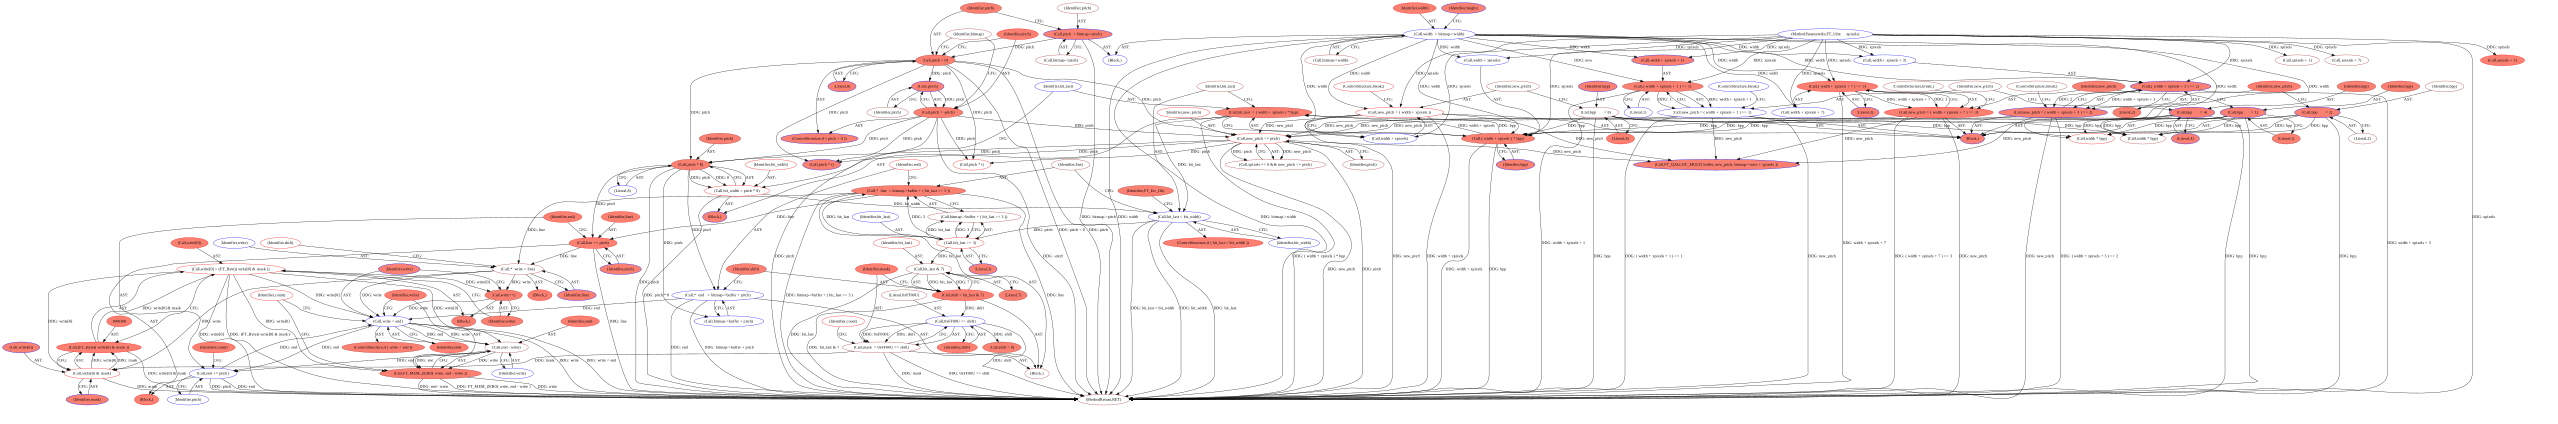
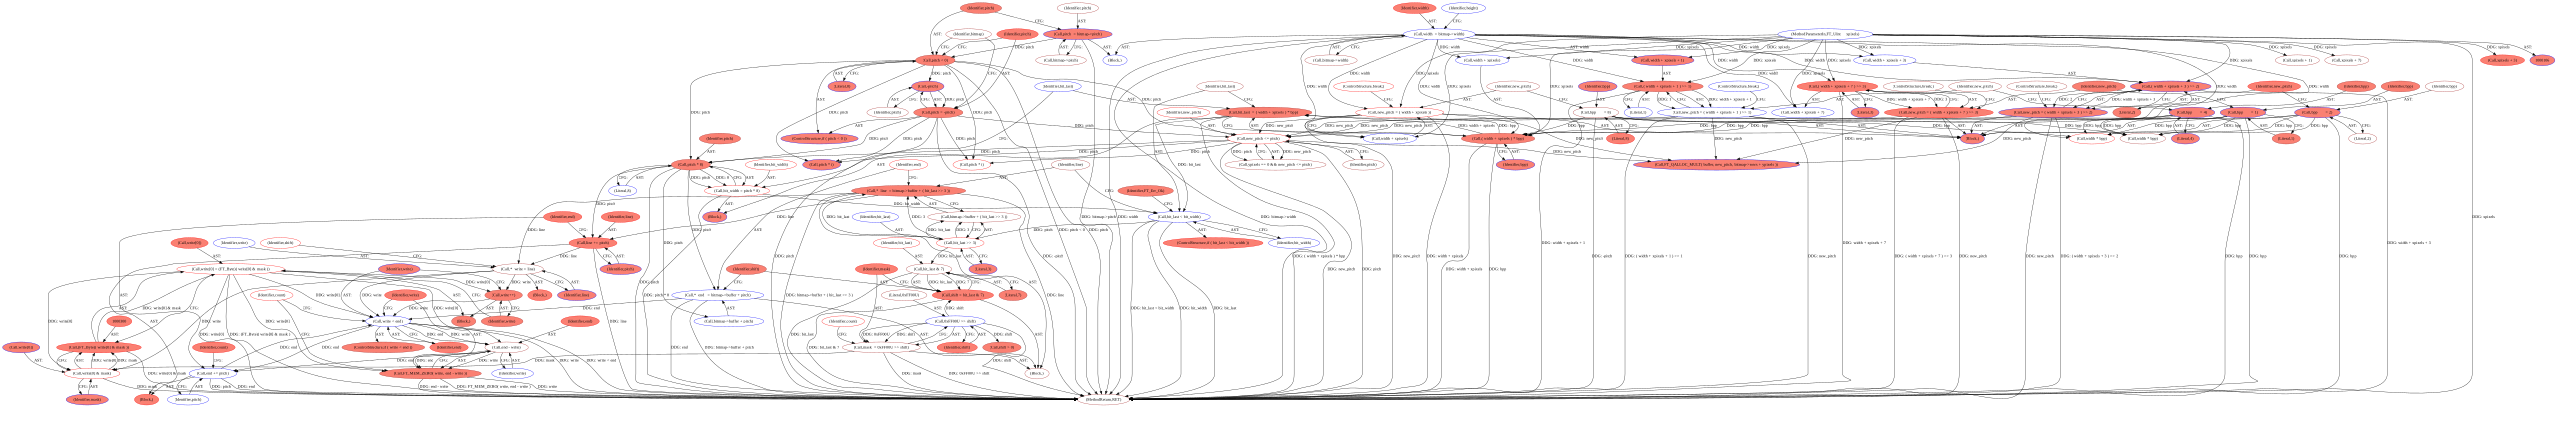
  digraph {
    fontname="Liberation Serif"
    node [color=brown fillcolor=salmon fontname="Liberation Serif" style=filled]
    edge [fontname="Liberation Serif"]
    n1 [color=blue fillcolor=white label="(Call,write < end)"]
    n2 [color=blue fillcolor=white label="(Call,end += pitch)"]
    n3 [fillcolor=white label="(Call,end - write)"]
    n4 [fillcolor=white label="(MethodReturn,RET)"]
    n5 [color=red label="(Identifier,end)"]
    n6 [label="(ControlStructure,if ( write < end ))"]
    n7 [color=red label="(Block,)"]
    n8 [color=blue fillcolor=white label="(Identifier,pitch)"]
    n9 [label="(Call,FT_MEM_ZERO( write, end - write ))"]
    n10 [color=blue fillcolor=white label="(Identifier,write)"]
    n11 [color=red fillcolor=white label="(Call,write[0] = (FT_Byte)( write[0] & mask ))"]
    n12 [color=red label="(Call,(FT_Byte)( write[0] & mask ))"]
    n13 [color=red fillcolor=white label="(Call,write[0] & mask)"]
    n14 [label="(Call,write++)"]
    n15 [label="(Block,)"]
    n16 [color=blue label="(Identifier,mask)"]
    n17 [label="(Identifier,write)"]
    n18 [fillcolor=white label="(Call,*  write = line)"]
    n19 [color=red label="(Block,)"]
    n20 [color=blue label="(Identifier,line)"]
    n21 [label="(Call,*  line  = bitmap->buffer + ( bit_last >> 3 ))"]
    n22 [color=red label="(Call,line += pitch)"]
    n23 [fillcolor=white label="(Block,)"]
    n24 [fillcolor=white label="(Call,bitmap->buffer + ( bit_last >> 3 ))"]
    n25 [color=blue label="(Identifier,pitch)"]
    n26 [color=red fillcolor=white label="(Call,bit_last >> 3)"]
    n27 [fillcolor=white label="(Call,bit_last & 7)"]
    n28 [color=blue label="(Literal,3)"]
    n29 [color=red label="(Call,shift = bit_last & 7)"]
    n30 [label="(Literal,7)"]
    n31 [color=blue fillcolor=white label="(Call,bit_last < bit_width)"]
    n32 [color=red label="(ControlStructure,if ( bit_last < bit_width ))"]
    n33 [color=blue fillcolor=white label="(Identifier,bit_width)"]
    n34 [label="(Call,bit_last  = ( width + xpixels ) * bpp)"]
    n35 [label="(Call,( width + xpixels ) * bpp)"]
    n36 [color=blue label="(Block,)"]
    n37 [color=blue label="(Identifier,bpp)"]
    n38 [color=blue fillcolor=white label="(Call,width  = bitmap->width)"]
    n39 [color=red fillcolor=white label="(Call,new_pitch = ( width + xpixels ))"]
    n40 [label="(Call,( width + xpixels + 1 ) >> 1)"]
    n41 [color=blue label="(Call,( width + xpixels + 3 ) >> 2)"]
    n42 [color=red label="(Call,( width + xpixels + 7 ) >> 3)"]
    n43 [color=blue label="(Call,width + xpixels + 1)"]
    n44 [fillcolor=white label="(Call,bitmap->width)"]
    n45 [color=blue fillcolor=white label="(Call,width + xpixels + 3)"]
    n46 [color=blue fillcolor=white label="(Call,width + xpixels)"]
    n47 [color=blue fillcolor=white label="(Call,width + xpixels + 7)"]
    n48 [fillcolor=white label="(Call,width * bpp)"]
    n49 [color=blue fillcolor=white label="(Call,width + xpixels)"]
    n50 [color=red fillcolor=white label="(Call,width * bpp)"]
    n51 [color=blue fillcolor=white label="(Block,)"]
    n52 [color=blue label="(Block,)"]
    n53 [color=red fillcolor=white label="(Call,new_pitch <= pitch)"]
    n54 [color=blue label="(Call,FT_QALLOC_MULT( buffer, new_pitch, bitmap->rows + ypixels ))"]
    n55 [color=blue fillcolor=white label="(Call,new_pitch = ( width + xpixels + 1 ) >> 1)"]
    n56 [color=blue fillcolor=white label="(Literal,1)"]
    n57 [color=blue label="(Call,new_pitch = ( width + xpixels + 3 ) >> 2)"]
    n58 [label="(Literal,2)"]
    n59 [color=red label="(Call,new_pitch = ( width + xpixels + 7 ) >> 3)"]
    n60 [color=blue label="(Literal,3)"]
    n61 [color=blue fillcolor=white label="(MethodParameterIn,FT_UInt     xpixels)"]
    n62 [fillcolor=white label="(Call,xpixels + 1)"]
    n63 [fillcolor=white label="(Call,xpixels + 7)"]
    n64 [color=red label="(Call,xpixels + 3)"]
+   1000106 [color=blue]
    n66 [color=blue label="(Call,bpp       = 2)"]
    n67 [fillcolor=white label="(Literal,2)"]
    n68 [color=blue label="(Call,bpp       = 4)"]
    n69 [color=blue label="(Literal,4)"]
    n70 [color=blue label="(Call,bpp       = 1)"]
    n71 [label="(Literal,1)"]
    n72 [fillcolor=white label="(Call,bpp       = 8)"]
    n73 [color=red label="(Literal,8)"]
    n74 [color=red fillcolor=white label="(Call,bit_width = pitch * 8)"]
    n75 [label="(Call,pitch * 8)"]
    n76 [color=blue fillcolor=white label="(Call,*  end   = bitmap->buffer + pitch)"]
    n77 [color=blue fillcolor=white label="(Call,bitmap->buffer + pitch)"]
    n78 [color=blue fillcolor=white label="(Literal,8)"]
    n79 [color=blue label="(Call,pitch * i)"]
    n80 [fillcolor=white label="(Call,ypixels == 0 && new_pitch <= pitch)"]
    n81 [fillcolor=white label="(Identifier,pitch)"]
    n82 [color=red fillcolor=white label="(Call,pitch * i)"]
    n83 [label="(Call,pitch < 0)"]
    n84 [color=blue label="(Call,-pitch)"]
    n85 [color=blue label="(Literal,0)"]
    n86 [color=blue label="(ControlStructure,if ( pitch < 0 ))"]
    n87 [label="(Call,pitch = -pitch)"]
    n88 [fillcolor=white label="(Identifier,pitch)"]
    n89 [color=blue label="(Call,pitch  = bitmap->pitch)"]
    n90 [fillcolor=white label="(Call,bitmap->pitch)"]
    n91 [fillcolor=white label="(Call,mask  = 0xFF00U >> shift)"]
    n92 [color=blue fillcolor=white label="(Call,0xFF00U >> shift)"]
    n93 [color=red label="(Identifier,shift)"]
    n94 [label="(Call,shift > 0)"]
    n95 [color=red label="(Identifier,width)"]
    n96 [fillcolor=white label="(Identifier,new_pitch)"]
    n97 [label="(Identifier,pitch)"]
    n98 [color=red label="(Call,write[0])"]
    n99 [color=red label="(Identifier,end)"]
    n100 [fillcolor=white label="(Identifier,bpp)"]
    n101 [color=red fillcolor=white label="(Identifier,new_pitch)"]
    n102 [color=blue fillcolor=white label="(ControlStructure,break;)"]
    n103 [fillcolor=white label="(Identifier,bit_last)"]
    n104 [color=red label="(Identifier,mask)"]
    n105 [fillcolor=white label="(Identifier,line)"]
    n106 [color=red label="(Identifier,pitch)"]
    n107 [fillcolor=white label="(ControlStructure,break;)"]
    n108 [color=blue label="(Identifier,bpp)"]
    n109 [fillcolor=white label="(Literal,0xFF00U)"]
    n110 [color=red fillcolor=white label="(ControlStructure,break;)"]
    n111 [color=blue fillcolor=white label="(Identifier,bit_last)"]
    n112 [color=red fillcolor=white label="(Identifier,count)"]
    n113 [label="(Identifier,bpp)"]
    n114 [color=blue label="(Call,write[0])"]
    n115 [color=blue label="(Identifier,write)"]
    n116 [label="(Identifier,bpp)"]
    n117 [color=red fillcolor=white label="(Identifier,end)"]
-   n118 [color=blue label="(Identifier,height)"]
+   n118 [color=blue fillcolor=white label="(Identifier,height)"]
    n119 [color=blue fillcolor=white label="(Identifier,write)"]
    n120 [color=red label="(Identifier,end)"]
    n121 [fillcolor=white label="(Identifier,pitch)"]
    n122 [color=red fillcolor=white label="(Identifier,count)"]
    n123 [fillcolor=white label="(Identifier,bitmap)"]
    n124 [color=red fillcolor=white label="(Identifier,bit_width)"]
    n125 [color=blue fillcolor=white label="(Identifier,bit_last)"]
    n126 [color=red fillcolor=white label="(Identifier,bit_last)"]
    n127 [label="(Identifier,shift)"]
    n128 [fillcolor=white label="(Identifier,new_pitch)"]
    n129 [color=red label="(Identifier,count)"]
    n130 [fillcolor=white label="(ControlStructure,break;)"]
    n131 [label="(Identifier,FT_Err_Ok)"]
    n132 [label="(Identifier,pitch)"]
    n133 [label="(Identifier,new_pitch)"]
    n134 [color=red label="(Identifier,line)"]
    n135 [color=red label="(Identifier,new_pitch)"]
    n136 [color=red fillcolor=white label="(Identifier,shift)"]
    n137 [color=red label="(Identifier,write)"]
    1000300 [color=red]
    n1 -> n2 [label="DDG: end"]
    n1 -> n3 [label="DDG: end"]
    n1 -> n3 [label="DDG: write"]
    n1 -> n4 [label="DDG: write"]
    n1 -> n4 [label="DDG: write < end"]
    n1 -> n5 [label="CFG: "]
    n1 -> n6 [label="AST: "]
    n2 -> n1 [label="DDG: end"]
    n2 -> n4 [label="DDG: pitch"]
    n2 -> n4 [label="DDG: end"]
    n2 -> n7 [label="AST: "]
    n2 -> n8 [label="CFG: "]
    n3 -> n2 [label="DDG: end"]
    n3 -> n9 [label="AST: "]
    n3 -> n9 [label="DDG: write"]
    n3 -> n9 [label="DDG: end"]
    n3 -> n10 [label="CFG: "]
    n5 -> n1 [label="AST: "]
    n8 -> n2 [label="AST: "]
    n9 -> n3 [label="CFG: "]
    n9 -> n4 [label="DDG: FT_MEM_ZERO( write, end - write )"]
    n9 -> n4 [label="DDG: write"]
    n9 -> n4 [label="DDG: end - write"]
    n10 -> n3 [label="AST: "]
    n11 -> n1 [label="DDG: write[0]"]
    n11 -> n3 [label="DDG: write[0]"]
    n11 -> n4 [label="DDG: write[0]"]
    n11 -> n4 [label="DDG: (FT_Byte)( write[0] & mask )"]
    n11 -> n9 [label="DDG: write[0]"]
    n11 -> n12 [label="CFG: "]
    n11 -> n13 [label="DDG: write[0]"]
    n11 -> n14 [label="DDG: write[0]"]
    n11 -> n15 [label="AST: "]
    n12 -> n4 [label="DDG: write[0] & mask"]
    n12 -> n11 [label="AST: "]
    n12 -> n11 [label="DDG: write[0] & mask"]
    n12 -> n13 [label="CFG: "]
    n13 -> n4 [label="DDG: mask"]
    n13 -> n12 [label="AST: "]
    n13 -> n12 [label="DDG: write[0]"]
    n13 -> n12 [label="DDG: mask"]
    n13 -> n16 [label="CFG: "]
    n14 -> n1 [label="DDG: write"]
    n14 -> n15 [label="AST: "]
    n14 -> n17 [label="CFG: "]
    n16 -> n13 [label="AST: "]
    n17 -> n11 [label="CFG: "]
    n17 -> n14 [label="AST: "]
    n18 -> n1 [label="DDG: write"]
    n18 -> n13 [label="DDG: write"]
    n18 -> n14 [label="DDG: write"]
    n18 -> n19 [label="AST: "]
    n18 -> n20 [label="CFG: "]
    n20 -> n18 [label="AST: "]
    n21 -> n4 [label="DDG: line"]
    n21 -> n4 [label="DDG: bitmap->buffer + ( bit_last >> 3 )"]
    n21 -> n18 [label="DDG: line"]
    n21 -> n22 [label="DDG: line"]
    n21 -> n23 [label="AST: "]
    n21 -> n24 [label="CFG: "]
    n22 -> n4 [label="DDG: line"]
    n22 -> n7 [label="AST: "]
    n22 -> n18 [label="DDG: line"]
    n22 -> n25 [label="CFG: "]
    n24 -> n21 [label="AST: "]
    n24 -> n26 [label="CFG: "]
    n25 -> n22 [label="AST: "]
    n26 -> n21 [label="DDG: bit_last"]
    n26 -> n21 [label="DDG: 3"]
    n26 -> n24 [label="AST: "]
    n26 -> n24 [label="DDG: bit_last"]
    n26 -> n24 [label="DDG: 3"]
    n26 -> n27 [label="DDG: bit_last"]
    n26 -> n28 [label="CFG: "]
    n27 -> n4 [label="DDG: bit_last"]
    n27 -> n29 [label="AST: "]
    n27 -> n29 [label="DDG: bit_last"]
    n27 -> n29 [label="DDG: 7"]
    n27 -> n30 [label="CFG: "]
    n28 -> n26 [label="AST: "]
    n29 -> n4 [label="DDG: bit_last & 7"]
    n29 -> n23 [label="AST: "]
    n29 -> n27 [label="CFG: "]
-   n29 -> n92 [label="DDG: shift"]
+   n92 -> n29 [label="DDG: shift"]
    n30 -> n27 [label="AST: "]
    n31 -> n4 [label="DDG: bit_last < bit_width"]
    n31 -> n4 [label="DDG: bit_width"]
    n31 -> n4 [label="DDG: bit_last"]
    n31 -> n26 [label="DDG: pitch"]
    n31 -> n32 [label="AST: "]
    n31 -> n33 [label="CFG: "]
    n33 -> n31 [label="AST: "]
    n34 -> n4 [label="DDG: ( width + xpixels ) * bpp"]
    n34 -> n31 [label="DDG: bit_last"]
    n34 -> n35 [label="CFG: "]
    n34 -> n36 [label="AST: "]
    n35 -> n4 [label="DDG: width + xpixels"]
    n35 -> n4 [label="DDG: bpp"]
    n35 -> n34 [label="AST: "]
    n35 -> n34 [label="DDG: width + xpixels"]
    n35 -> n34 [label="DDG: bpp"]
    n35 -> n37 [label="CFG: "]
    n37 -> n35 [label="AST: "]
    n38 -> n4 [label="DDG: bitmap->width"]
    n38 -> n4 [label="DDG: width"]
    n38 -> n35 [label="DDG: width"]
    n38 -> n39 [label="DDG: width"]
-   n38 -> n40 [label="DDG: new"]
+   n38 -> n40 [label="DDG: width"]
    n38 -> n41 [label="DDG: width"]
    n38 -> n42 [label="DDG: width"]
-   n38 -> n43 [label="DDG: width"]
+   n38 -> n43 [label="AST: width"]
    n38 -> n44 [label="CFG: "]
    n38 -> n45 [label="DDG: width"]
    n38 -> n46 [label="DDG: width"]
    n38 -> n47 [label="DDG: width"]
    n38 -> n48 [label="DDG: width"]
    n38 -> n49 [label="DDG: width"]
    n38 -> n50 [label="DDG: width"]
    n38 -> n51 [label="AST: "]
    n39 -> n4 [label="DDG: width + xpixels"]
    n39 -> n4 [label="DDG: new_pitch"]
    n39 -> n49 [label="CFG: "]
    n39 -> n52 [label="AST: "]
    n39 -> n53 [label="DDG: new_pitch"]
    n39 -> n54 [label="DDG: new_pitch"]
    n40 -> n4 [label="DDG: width + xpixels + 1"]
    n40 -> n55 [label="AST: "]
    n40 -> n55 [label="DDG: width + xpixels + 1"]
    n40 -> n55 [label="DDG: 1"]
    n40 -> n56 [label="CFG: "]
    n41 -> n4 [label="DDG: width + xpixels + 3"]
    n41 -> n57 [label="AST: "]
    n41 -> n57 [label="DDG: width + xpixels + 3"]
    n41 -> n57 [label="DDG: 2"]
    n41 -> n58 [label="CFG: "]
    n42 -> n4 [label="DDG: width + xpixels + 7"]
    n42 -> n59 [label="AST: "]
    n42 -> n59 [label="DDG: width + xpixels + 7"]
    n42 -> n59 [label="DDG: 3"]
    n42 -> n60 [label="CFG: "]
    n43 -> n40 [label="AST: "]
    n44 -> n38 [label="AST: "]
    n45 -> n41 [label="AST: "]
    n46 -> n35 [label="AST: "]
-   n47 -> n42 [label="AST: "]
+   n42 -> n47 [label="AST: "]
    n49 -> n39 [label="AST: "]
    n53 -> n4 [label="DDG: pitch"]
    n53 -> n4 [label="DDG: new_pitch"]
    n53 -> n54 [label="DDG: new_pitch"]
    n53 -> n75 [label="DDG: pitch"]
    n53 -> n79 [label="DDG: pitch"]
    n53 -> n80 [label="AST: "]
    n53 -> n80 [label="DDG: new_pitch"]
    n53 -> n80 [label="DDG: pitch"]
    n53 -> n81 [label="CFG: "]
    n53 -> n82 [label="DDG: pitch"]
    n55 -> n4 [label="DDG: ( width + xpixels + 1 ) >> 1"]
    n55 -> n4 [label="DDG: new_pitch"]
    n55 -> n40 [label="CFG: "]
    n55 -> n52 [label="AST: "]
    n55 -> n53 [label="DDG: new_pitch"]
    n55 -> n54 [label="DDG: new_pitch"]
    n56 -> n40 [label="AST: "]
    n57 -> n4 [label="DDG: ( width + xpixels + 3 ) >> 2"]
    n57 -> n4 [label="DDG: new_pitch"]
    n57 -> n41 [label="CFG: "]
    n57 -> n52 [label="AST: "]
    n57 -> n53 [label="DDG: new_pitch"]
    n57 -> n54 [label="DDG: new_pitch"]
    n58 -> n41 [label="AST: "]
    n59 -> n4 [label="DDG: ( width + xpixels + 7 ) >> 3"]
    n59 -> n4 [label="DDG: new_pitch"]
    n59 -> n42 [label="CFG: "]
    n59 -> n52 [label="AST: "]
    n59 -> n53 [label="DDG: new_pitch"]
    n59 -> n54 [label="DDG: new_pitch"]
    n60 -> n42 [label="AST: "]
    n61 -> n4 [label="DDG: xpixels"]
    n61 -> n35 [label="DDG: xpixels"]
    n61 -> n39 [label="DDG: xpixels"]
    n61 -> n40 [label="DDG: xpixels"]
    n61 -> n41 [label="DDG: xpixels"]
    n61 -> n42 [label="DDG: xpixels"]
    n61 -> n43 [label="DDG: xpixels"]
    n61 -> n45 [label="DDG: xpixels"]
    n61 -> n46 [label="DDG: xpixels"]
    n61 -> n47 [label="DDG: xpixels"]
    n61 -> n49 [label="DDG: xpixels"]
    n61 -> n62 [label="DDG: xpixels"]
    n61 -> n63 [label="DDG: xpixels"]
    n61 -> n64 [label="DDG: xpixels"]
+   n61 -> 1000106 [label="AST: "]
    n66 -> n4 [label="DDG: bpp"]
    n66 -> n35 [label="DDG: bpp"]
    n66 -> n48 [label="DDG: bpp"]
    n66 -> n50 [label="DDG: bpp"]
    n66 -> n52 [label="AST: "]
    n66 -> n67 [label="CFG: "]
    n67 -> n66 [label="AST: "]
    n68 -> n4 [label="DDG: bpp"]
    n68 -> n35 [label="DDG: bpp"]
    n68 -> n48 [label="DDG: bpp"]
    n68 -> n50 [label="DDG: bpp"]
    n68 -> n52 [label="AST: "]
    n68 -> n69 [label="CFG: "]
    n69 -> n68 [label="AST: "]
    n70 -> n4 [label="DDG: bpp"]
    n70 -> n35 [label="DDG: bpp"]
    n70 -> n48 [label="DDG: bpp"]
    n70 -> n50 [label="DDG: bpp"]
    n70 -> n52 [label="AST: "]
    n70 -> n71 [label="CFG: "]
    n71 -> n70 [label="AST: "]
-   n72 -> n4 [label="DDG: bpp"]
+   n72 -> n4 [label="DDG: -pitch"]
    n72 -> n35 [label="DDG: bpp"]
    n72 -> n48 [label="DDG: bpp"]
    n72 -> n50 [label="DDG: bpp"]
    n72 -> n52 [label="AST: "]
    n72 -> n73 [label="CFG: "]
    n73 -> n72 [label="AST: "]
    n74 -> n4 [label="DDG: pitch * 8"]
    n74 -> n31 [label="DDG: bit_width"]
    n74 -> n36 [label="AST: "]
    n74 -> n75 [label="CFG: "]
    n75 -> n4 [label="DDG: pitch"]
    n75 -> n22 [label="DDG: pitch"]
    n75 -> n74 [label="AST: "]
    n75 -> n74 [label="DDG: pitch"]
    n75 -> n74 [label="DDG: 8"]
    n75 -> n76 [label="DDG: pitch"]
    n75 -> n77 [label="DDG: pitch"]
    n75 -> n78 [label="CFG: "]
    n76 -> n1 [label="DDG: end"]
    n76 -> n4 [label="DDG: bitmap->buffer + pitch"]
    n76 -> n4 [label="DDG: end"]
    n76 -> n23 [label="AST: "]
-   n76 -> n77 [label="CFG: "]
    n77 -> n76 [label="AST: "]
    n78 -> n75 [label="AST: "]
    n80 -> n53 [label="CFG: "]
    n81 -> n53 [label="AST: "]
    n83 -> n4 [label="DDG: pitch < 0"]
    n83 -> n4 [label="DDG: pitch"]
    n83 -> n53 [label="DDG: pitch"]
    n83 -> n75 [label="DDG: pitch"]
    n83 -> n79 [label="DDG: pitch"]
    n83 -> n82 [label="DDG: pitch"]
    n83 -> n84 [label="DDG: pitch"]
    n83 -> n85 [label="CFG: "]
    n83 -> n86 [label="AST: "]
    n84 -> n87 [label="AST: "]
    n84 -> n87 [label="DDG: pitch"]
    n84 -> n88 [label="CFG: "]
    n85 -> n83 [label="AST: "]
    n87 -> n4 [label="DDG: -pitch"]
    n87 -> n4 [label="DDG: pitch"]
    n87 -> n53 [label="DDG: pitch"]
    n87 -> n75 [label="DDG: pitch"]
    n87 -> n79 [label="DDG: pitch"]
    n87 -> n82 [label="DDG: pitch"]
    n87 -> n84 [label="CFG: "]
    n87 -> n86 [label="AST: "]
    n88 -> n84 [label="AST: "]
    n89 -> n4 [label="DDG: bitmap->pitch"]
    n89 -> n51 [label="AST: "]
    n89 -> n83 [label="DDG: pitch"]
    n89 -> n90 [label="CFG: "]
    n90 -> n89 [label="AST: "]
    n91 -> n4 [label="DDG: mask"]
    n91 -> n4 [label="DDG: 0xFF00U >> shift"]
    n91 -> n13 [label="DDG: mask"]
    n91 -> n23 [label="AST: "]
    n91 -> n92 [label="CFG: "]
    n92 -> n4 [label="DDG: shift"]
    n92 -> n91 [label="AST: "]
    n92 -> n91 [label="DDG: 0xFF00U"]
    n92 -> n91 [label="DDG: shift"]
    n92 -> n93 [label="CFG: "]
    n92 -> n94 [label="DDG: shift"]
    n93 -> n92 [label="AST: "]
    n95 -> n38 [label="AST: "]
    n96 -> n55 [label="AST: "]
    n96 -> n68 [label="CFG: "]
    n97 -> n75 [label="AST: "]
    n98 -> n11 [label="AST: "]
    n99 -> n3 [label="AST: "]
    n100 -> n66 [label="AST: "]
    n101 -> n53 [label="AST: "]
    n102 -> n55 [label="CFG: "]
    n103 -> n31 [label="AST: "]
    n103 -> n34 [label="CFG: "]
    n104 -> n29 [label="CFG: "]
    n104 -> n91 [label="AST: "]
    n105 -> n21 [label="AST: "]
    n105 -> n31 [label="CFG: "]
    n106 -> n83 [label="CFG: "]
    n106 -> n87 [label="AST: "]
    n107 -> n59 [label="CFG: "]
    n108 -> n72 [label="AST: "]
    n109 -> n92 [label="AST: "]
    n110 -> n39 [label="CFG: "]
    n111 -> n34 [label="AST: "]
    n111 -> n74 [label="CFG: "]
    n112 -> n91 [label="CFG: "]
    n113 -> n70 [label="AST: "]
    n114 -> n13 [label="AST: "]
    n115 -> n1 [label="AST: "]
    n115 -> n14 [label="CFG: "]
    n116 -> n68 [label="AST: "]
    n117 -> n21 [label="CFG: "]
    n117 -> n76 [label="AST: "]
    n118 -> n38 [label="CFG: "]
    n119 -> n18 [label="AST: "]
    n120 -> n2 [label="AST: "]
    n120 -> n22 [label="CFG: "]
    n121 -> n89 [label="AST: "]
    n122 -> n1 [label="CFG: "]
    n122 -> n9 [label="CFG: "]
    n123 -> n83 [label="CFG: "]
    n123 -> n87 [label="CFG: "]
    n124 -> n74 [label="AST: "]
    n125 -> n26 [label="AST: "]
    n126 -> n27 [label="AST: "]
    n127 -> n29 [label="AST: "]
    n127 -> n76 [label="CFG: "]
    n128 -> n39 [label="AST: "]
    n128 -> n72 [label="CFG: "]
    n129 -> n2 [label="CFG: "]
    n130 -> n57 [label="CFG: "]
    n131 -> n31 [label="CFG: "]
    n132 -> n83 [label="AST: "]
    n132 -> n89 [label="CFG: "]
    n133 -> n59 [label="AST: "]
    n133 -> n70 [label="CFG: "]
    n134 -> n22 [label="AST: "]
    n135 -> n57 [label="AST: "]
    n135 -> n66 [label="CFG: "]
    n136 -> n18 [label="CFG: "]
    n137 -> n1 [label="CFG: "]
    n137 -> n9 [label="AST: "]
    1000300 -> n12 [label="AST: "]
  }
